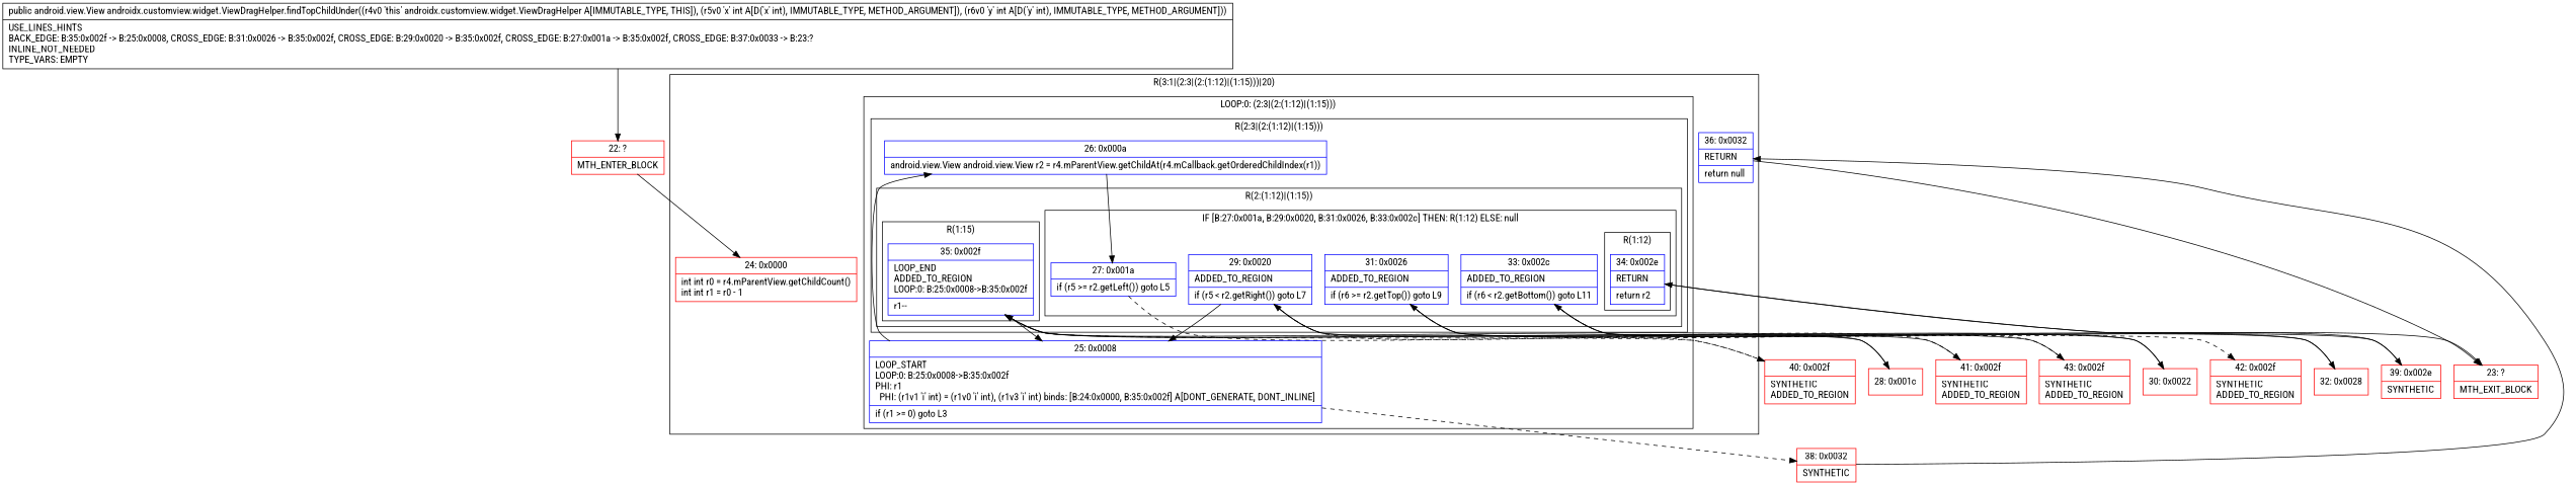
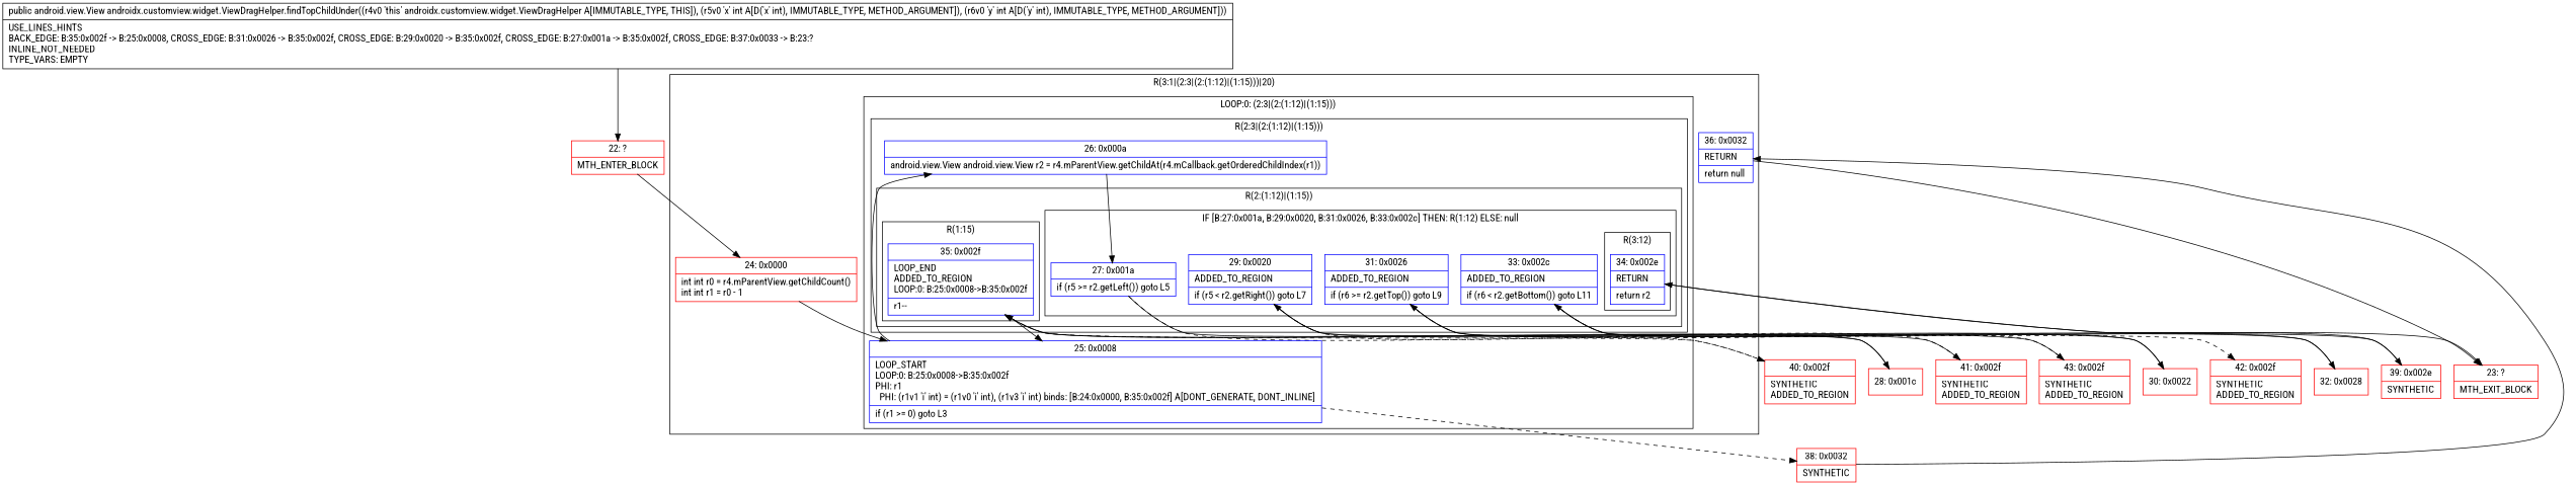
  digraph {
    fontname="Roboto Condensed"
    node [color=red fontname="Roboto Condensed" shape=record]
    edge [fontname="Roboto Condensed"]
    n1 [color=blue label="{34\:\ 0x002e|RETURN\l|return r2\l}"]
    n2 [color=blue label="{27\:\ 0x001a|if (r5 \>= r2.getLeft()) goto L5\l}"]
    n3 [color=blue label="{29\:\ 0x0020|ADDED_TO_REGION\l|if (r5 \< r2.getRight()) goto L7\l}"]
    n4 [color=blue label="{31\:\ 0x0026|ADDED_TO_REGION\l|if (r6 \>= r2.getTop()) goto L9\l}"]
    n5 [color=blue label="{33\:\ 0x002c|ADDED_TO_REGION\l|if (r6 \< r2.getBottom()) goto L11\l}"]
    n6 [color=blue label="{35\:\ 0x002f|LOOP_END\lADDED_TO_REGION\lLOOP:0: B:25:0x0008\-\>B:35:0x002f\l|r1\-\-\l}"]
    n7 [color=blue label="{26\:\ 0x000a|android.view.View android.view.View r2 = r4.mParentView.getChildAt(r4.mCallback.getOrderedChildIndex(r1))\l}"]
    n8 [color=blue label="{25\:\ 0x0008|LOOP_START\lLOOP:0: B:25:0x0008\-\>B:35:0x002f\lPHI: r1 \l  PHI: (r1v1 'i' int) = (r1v0 'i' int), (r1v3 'i' int) binds: [B:24:0x0000, B:35:0x002f] A[DONT_GENERATE, DONT_INLINE]\l|if (r1 \>= 0) goto L3\l}"]
    n9 [label="{24\:\ 0x0000|int int r0 = r4.mParentView.getChildCount()\lint int r1 = r0 \- 1\l}"]
    n10 [color=blue label="{36\:\ 0x0032|RETURN\l|return null\l}"]
    n11 [label="{23\:\ ?|MTH_EXIT_BLOCK\l}"]
    n12 [label="{28\:\ 0x001c}"]
    n13 [label="{40\:\ 0x002f|SYNTHETIC\lADDED_TO_REGION\l}"]
    n14 [label="{30\:\ 0x0022}"]
    n15 [label="{41\:\ 0x002f|SYNTHETIC\lADDED_TO_REGION\l}"]
    n16 [label="{32\:\ 0x0028}"]
    n17 [label="{42\:\ 0x002f|SYNTHETIC\lADDED_TO_REGION\l}"]
    n18 [label="{39\:\ 0x002e|SYNTHETIC\l}"]
    n19 [label="{43\:\ 0x002f|SYNTHETIC\lADDED_TO_REGION\l}"]
    n20 [label="{38\:\ 0x0032|SYNTHETIC\l}"]
    n21 [label="{22\:\ ?|MTH_ENTER_BLOCK\l}"]
    n22 [label="{public android.view.View androidx.customview.widget.ViewDragHelper.findTopChildUnder((r4v0 'this' androidx.customview.widget.ViewDragHelper A[IMMUTABLE_TYPE, THIS]), (r5v0 'x' int A[D('x' int), IMMUTABLE_TYPE, METHOD_ARGUMENT]), (r6v0 'y' int A[D('y' int), IMMUTABLE_TYPE, METHOD_ARGUMENT]))  | USE_LINES_HINTS\lBACK_EDGE: B:35:0x002f \-\> B:25:0x0008, CROSS_EDGE: B:31:0x0026 \-\> B:35:0x002f, CROSS_EDGE: B:29:0x0020 \-\> B:35:0x002f, CROSS_EDGE: B:27:0x001a \-\> B:35:0x002f, CROSS_EDGE: B:37:0x0033 \-\> B:23:?\lINLINE_NOT_NEEDED\lTYPE_VARS: EMPTY\l}" color=""]
    subgraph cluster_1 {
      label="R(3:1|(2:3|(2:(1:12)|(1:15)))|20)"
      n9
      n10
      subgraph cluster_2 {
        label="LOOP:0: (2:3|(2:(1:12)|(1:15)))"
        n8
        subgraph cluster_3 {
          label="R(2:3|(2:(1:12)|(1:15)))"
          n7
          subgraph cluster_4 {
            label="R(2:(1:12)|(1:15))"
            subgraph cluster_5 {
              label="IF [B:27:0x001a, B:29:0x0020, B:31:0x0026, B:33:0x002c] THEN: R(1:12) ELSE: null"
              n2
              n3
              n4
              n5
              subgraph cluster_6 {
-               label="R(1:12)"
+               label="R(3:12)"
                n1
              }
            }
            subgraph cluster_7 {
              label="R(1:15)"
              n6
            }
          }
        }
      }
    }
    n1 -> n11
-   n6 -> n12
+   n2 -> n12
    n2 -> n13 [style=dashed]
    n3 -> n14
    n3 -> n15 [style=dashed]
    n4 -> n16
    n4 -> n17 [style=dashed]
    n5 -> n18
    n5 -> n19 [style=dashed]
    n6 -> n8
    n7 -> n2
    n8 -> n7
    n8 -> n20 [style=dashed]
-   n3 -> n8
+   n9 -> n8
    n10 -> n11
    n12 -> n3
    n13 -> n6 [style=dashed]
    n14 -> n4
    n15 -> n6
    n16 -> n5
    n18 -> n1
    n19 -> n6
    n20 -> n10
    n21 -> n9
    n22 -> n21
  }
